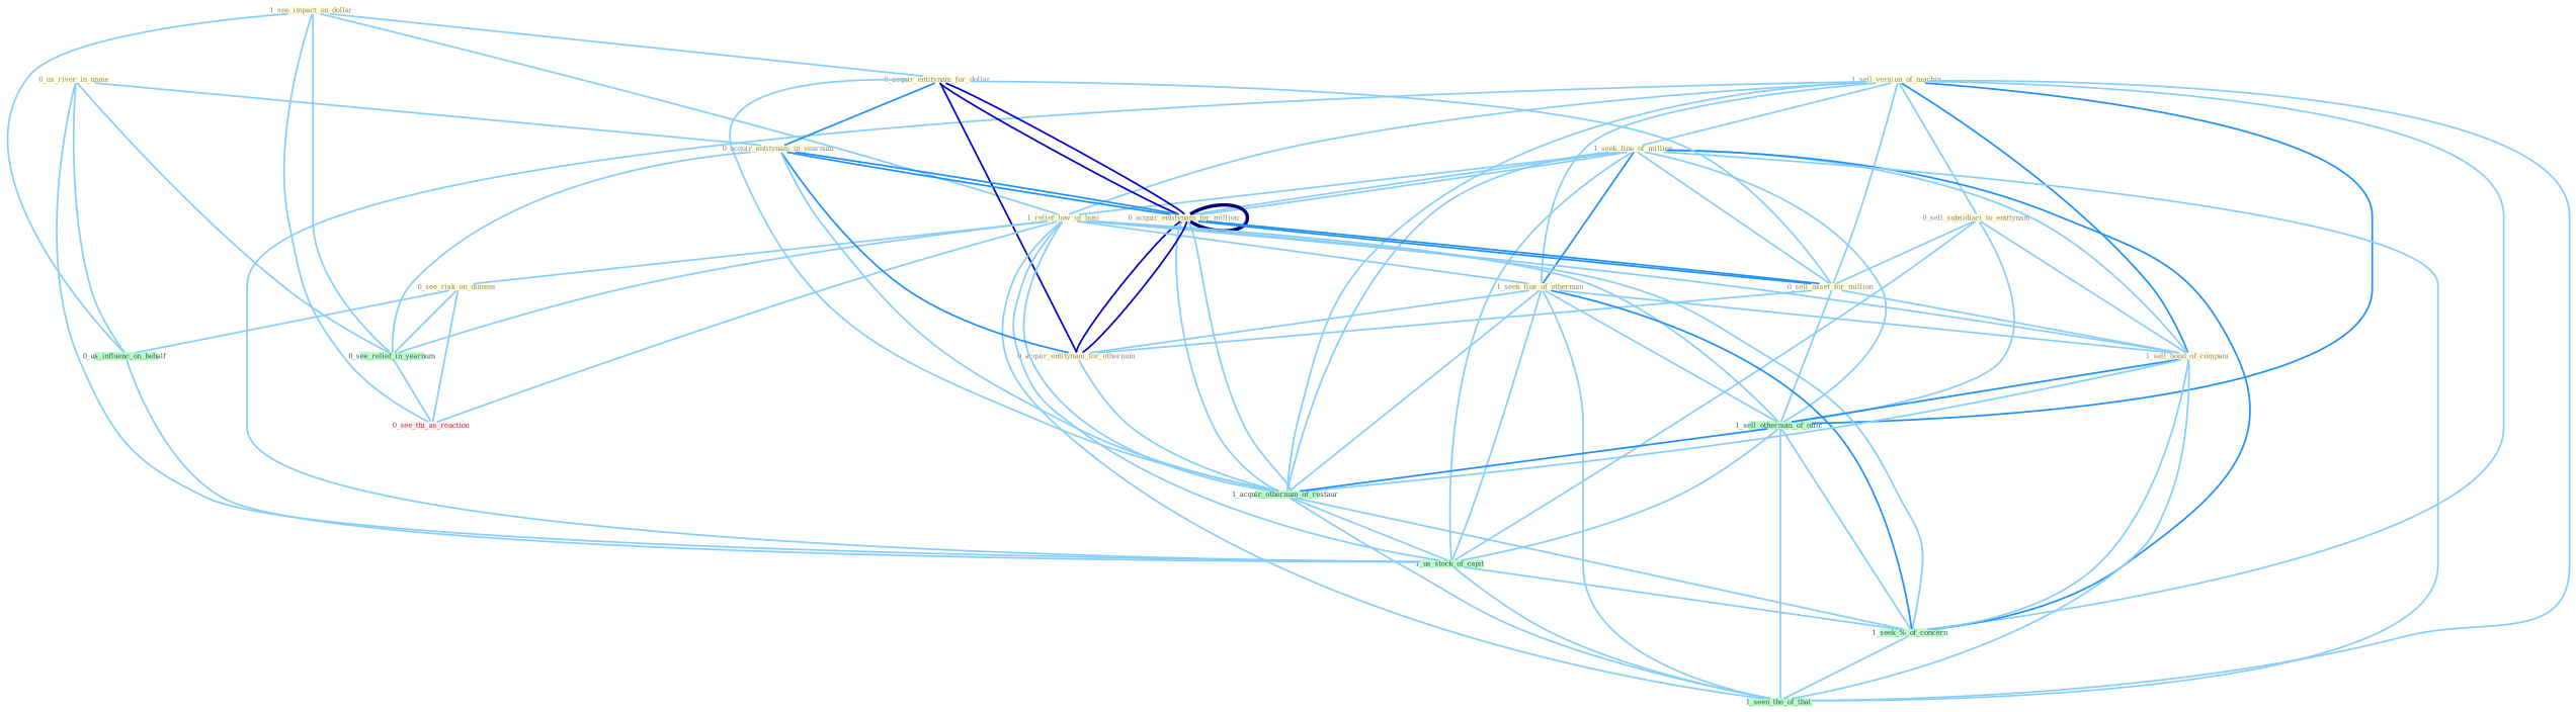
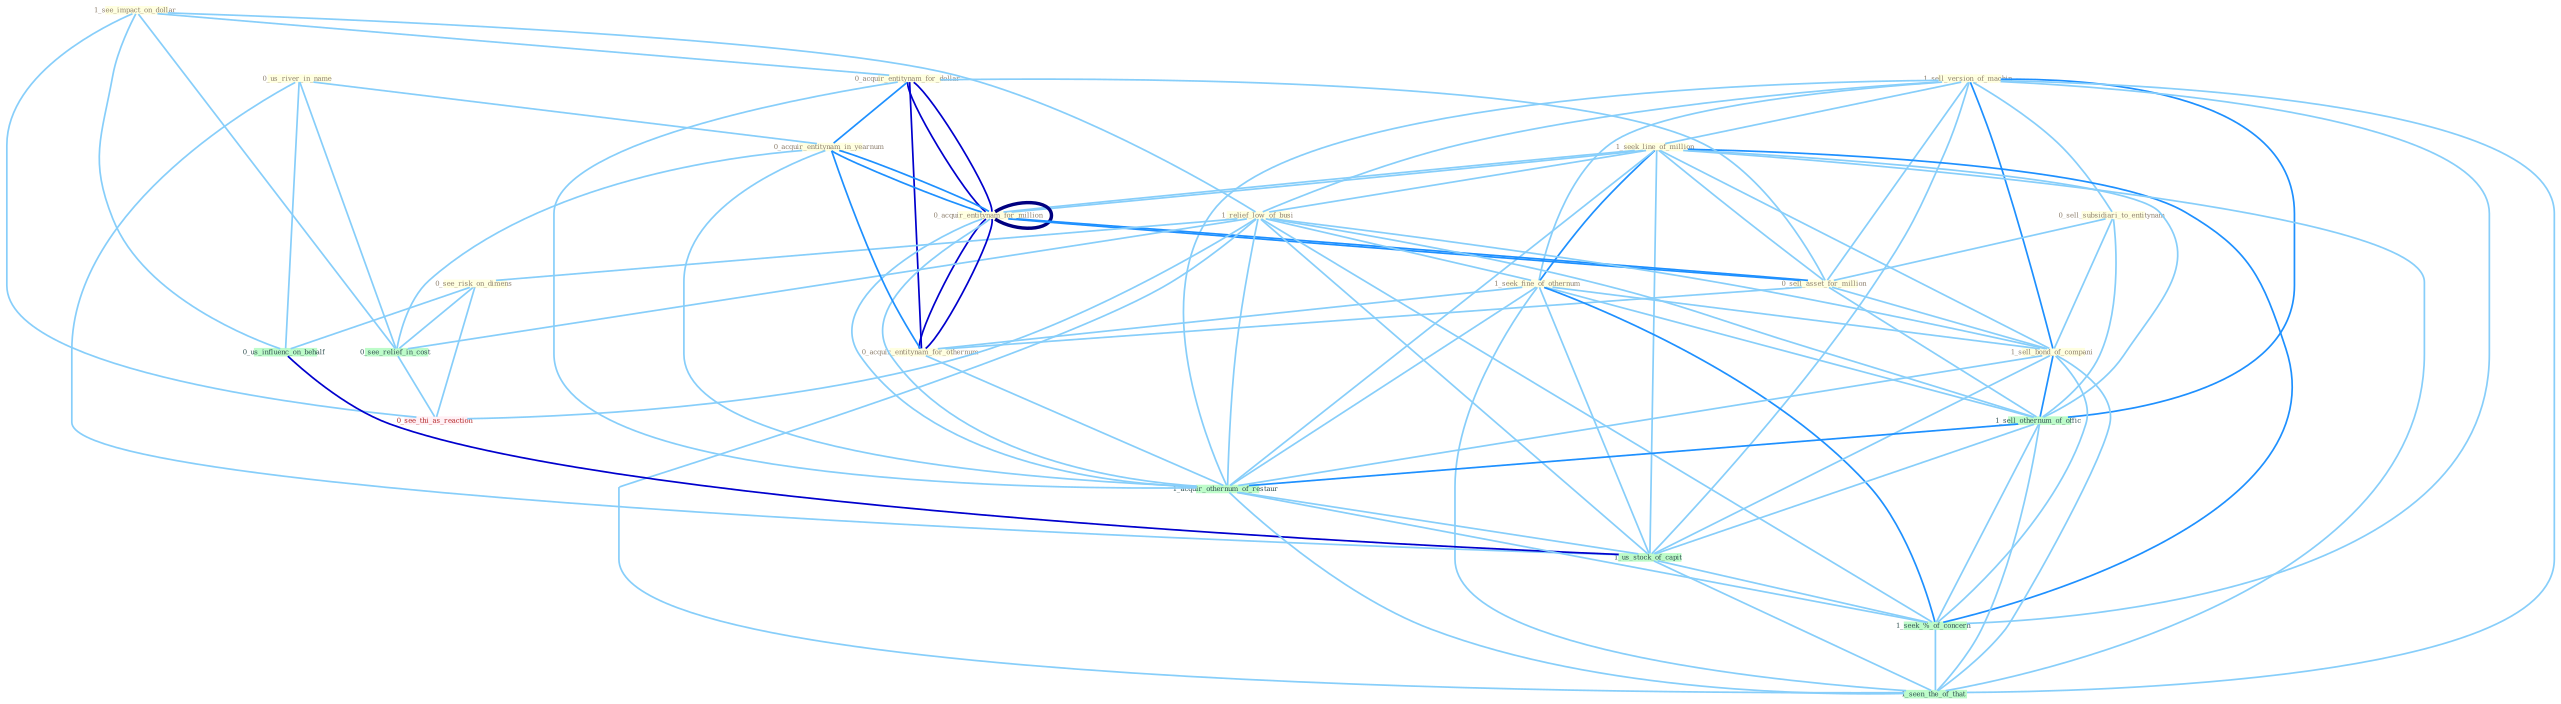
  graph {
    node [color="#ffffe0" fixedsize=true fontcolor="#8b7d6b" fontsize=4 shape=polygon style=filled]
    edge [color="#87cefa" w=1]
    "0_us_river_in_name " [height=.06 width=.5]
    "1_sell_version_of_machin " [height=.06 width=.5]
    "1_see_impact_on_dollar " [height=.06 width=.5]
    "1_seek_line_of_million " [height=.06 width=.5]
    "0_acquir_entitynam_for_dollar " [height=.06 width=.5]
    "0_acquir_entitynam_for_million " [height=.06 width=.5]
    "0_sell_subsidiari_to_entitynam " [height=.06 width=.5]
    "0_sell_asset_for_million " [height=.06 width=.5]
    n9 [height=.06 label="1_relief_low_of_busi" width=.5]
    "1_seek_fine_of_othernum " [height=.06 width=.5]
    "0_acquir_entitynam_for_othernum " [height=.06 width=.5]
    "0_see_risk_on_dimens " [height=.06 width=.5]
    "1_sell_bond_of_compani " [height=.06 width=.5]
    "0_acquir_entitynam_in_yearnum " [height=.06 width=.5]
    "0_see_thi_as_reaction " [color="#fff0f5" fontcolor="#b22222" height=.06 width=.5]
    "0_us_influenc_on_behalf " [color="#BDFCC9" fontcolor="#2f4f4f" height=.06 width=.5]
-   "0_see_relief_in_cost " [color="#BDFCC9" fontcolor="#2f4f4f" height=.06 width=.5 label="0_see_relief_in_yearnum"]
+   "0_see_relief_in_cost " [color="#BDFCC9" fontcolor="#2f4f4f" height=.06 width=.5]
    "1_us_stock_of_capit " [color="#BDFCC9" fontcolor="#2f4f4f" height=.06 width=.5]
    "1_sell_othernum_of_offic " [color="#BDFCC9" fontcolor="#2f4f4f" height=.06 width=.5]
    "1_acquir_othernum_of_restaur " [color="#BDFCC9" fontcolor="#2f4f4f" height=.06 width=.5]
    "1_seek_%_of_concern " [color="#BDFCC9" fontcolor="#2f4f4f" height=.06 width=.5]
    "1_seen_the_of_that " [color="#BDFCC9" fontcolor="#2f4f4f" height=.06 width=.5]
    subgraph sub_1 {
      "0_us_river_in_name "
      "1_sell_version_of_machin "
      "1_see_impact_on_dollar "
      "1_seek_line_of_million "
      "0_acquir_entitynam_for_dollar "
      "0_acquir_entitynam_for_million "
      "0_sell_subsidiari_to_entitynam "
      "0_sell_asset_for_million "
      n9
      "1_seek_fine_of_othernum "
      "0_acquir_entitynam_for_othernum "
      "0_see_risk_on_dimens "
      "1_sell_bond_of_compani "
      "0_acquir_entitynam_in_yearnum "
    }
    subgraph sub_2 {
      "0_see_thi_as_reaction "
    }
    "0_us_river_in_name " -- "0_acquir_entitynam_in_yearnum "
    "0_us_river_in_name " -- "0_us_influenc_on_behalf "
    "0_us_river_in_name " -- "0_see_relief_in_cost "
    "0_us_river_in_name " -- "1_us_stock_of_capit "
    "1_sell_version_of_machin " -- "1_seek_line_of_million "
    "1_sell_version_of_machin " -- "0_sell_subsidiari_to_entitynam "
    "1_sell_version_of_machin " -- "0_sell_asset_for_million "
    "1_sell_version_of_machin " -- n9
    "1_sell_version_of_machin " -- "1_seek_fine_of_othernum "
    "1_sell_version_of_machin " -- "1_sell_bond_of_compani " [color="#1e90ff" w=2]
    "1_sell_version_of_machin " -- "1_us_stock_of_capit "
    "1_sell_version_of_machin " -- "1_sell_othernum_of_offic " [color="#1e90ff" w=2]
    "1_sell_version_of_machin " -- "1_acquir_othernum_of_restaur "
    "1_sell_version_of_machin " -- "1_seek_%_of_concern "
    "1_sell_version_of_machin " -- "1_seen_the_of_that "
    "1_see_impact_on_dollar " -- "0_acquir_entitynam_for_dollar "
    "1_see_impact_on_dollar " -- n9
    "1_see_impact_on_dollar " -- "0_see_thi_as_reaction "
    "1_see_impact_on_dollar " -- "0_us_influenc_on_behalf "
    "1_see_impact_on_dollar " -- "0_see_relief_in_cost "
    "1_seek_line_of_million " -- "0_acquir_entitynam_for_million "
    "1_seek_line_of_million " -- "0_acquir_entitynam_for_million "
    "1_seek_line_of_million " -- "0_sell_asset_for_million "
    "1_seek_line_of_million " -- n9
    "1_seek_line_of_million " -- "1_seek_fine_of_othernum " [color="#1e90ff" w=2]
    "1_seek_line_of_million " -- "1_sell_bond_of_compani "
    "1_seek_line_of_million " -- "1_us_stock_of_capit "
    "1_seek_line_of_million " -- "1_sell_othernum_of_offic "
    "1_seek_line_of_million " -- "1_acquir_othernum_of_restaur "
    "1_seek_line_of_million " -- "1_seek_%_of_concern " [color="#1e90ff" w=2]
    "1_seek_line_of_million " -- "1_seen_the_of_that "
    "0_acquir_entitynam_for_dollar " -- "0_acquir_entitynam_for_million " [color="#0000cd" w=3]
    "0_acquir_entitynam_for_dollar " -- "0_acquir_entitynam_for_million " [color="#0000cd" w=3]
    "0_acquir_entitynam_for_dollar " -- "0_sell_asset_for_million "
    "0_acquir_entitynam_for_dollar " -- "0_acquir_entitynam_for_othernum " [color="#0000cd" w=3]
    "0_acquir_entitynam_for_dollar " -- "0_acquir_entitynam_in_yearnum " [color="#1e90ff" w=2]
    "0_acquir_entitynam_for_dollar " -- "1_acquir_othernum_of_restaur "
    "0_acquir_entitynam_for_million " -- "0_acquir_entitynam_for_million " [color="#000080" style=bold w=4]
    "0_acquir_entitynam_for_million " -- "0_sell_asset_for_million " [color="#1e90ff" w=2]
    "0_acquir_entitynam_for_million " -- "0_acquir_entitynam_for_othernum " [color="#0000cd" w=3]
    "0_acquir_entitynam_for_million " -- "0_acquir_entitynam_in_yearnum " [color="#1e90ff" w=2]
    "0_acquir_entitynam_for_million " -- "1_acquir_othernum_of_restaur "
    "0_acquir_entitynam_for_million " -- "1_acquir_othernum_of_restaur "
    "0_sell_subsidiari_to_entitynam " -- "0_sell_asset_for_million "
    "0_sell_subsidiari_to_entitynam " -- "1_sell_bond_of_compani "
    "0_sell_subsidiari_to_entitynam " -- "1_sell_othernum_of_offic "
    "0_sell_asset_for_million " -- "0_acquir_entitynam_for_million " [color="#1e90ff" w=2]
    "0_sell_asset_for_million " -- "0_acquir_entitynam_for_othernum "
    "0_sell_asset_for_million " -- "1_sell_bond_of_compani "
    "0_sell_asset_for_million " -- "1_sell_othernum_of_offic "
    n9 -- "1_seek_fine_of_othernum "
    n9 -- "0_see_risk_on_dimens "
    n9 -- "1_sell_bond_of_compani "
    n9 -- "0_see_thi_as_reaction "
    n9 -- "0_see_relief_in_cost "
    n9 -- "1_us_stock_of_capit "
    n9 -- "1_sell_othernum_of_offic "
    n9 -- "1_acquir_othernum_of_restaur "
    n9 -- "1_seek_%_of_concern "
    n9 -- "1_seen_the_of_that "
    "1_seek_fine_of_othernum " -- "0_acquir_entitynam_for_othernum "
    "1_seek_fine_of_othernum " -- "1_sell_bond_of_compani "
    "1_seek_fine_of_othernum " -- "1_us_stock_of_capit "
    "1_seek_fine_of_othernum " -- "1_sell_othernum_of_offic "
    "1_seek_fine_of_othernum " -- "1_acquir_othernum_of_restaur "
    "1_seek_fine_of_othernum " -- "1_seek_%_of_concern " [color="#1e90ff" w=2]
    "1_seek_fine_of_othernum " -- "1_seen_the_of_that "
    "0_acquir_entitynam_for_othernum " -- "0_acquir_entitynam_for_million " [color="#0000cd" w=3]
    "0_acquir_entitynam_for_othernum " -- "0_acquir_entitynam_in_yearnum " [color="#1e90ff" w=2]
    "0_acquir_entitynam_for_othernum " -- "1_acquir_othernum_of_restaur "
    "0_see_risk_on_dimens " -- "0_see_thi_as_reaction "
    "0_see_risk_on_dimens " -- "0_us_influenc_on_behalf "
    "0_see_risk_on_dimens " -- "0_see_relief_in_cost "
-   "0_sell_subsidiari_to_entitynam " -- "1_us_stock_of_capit "
+   "1_sell_bond_of_compani " -- "1_us_stock_of_capit "
    "1_sell_bond_of_compani " -- "1_sell_othernum_of_offic " [color="#1e90ff" w=2]
    "1_sell_bond_of_compani " -- "1_acquir_othernum_of_restaur "
    "1_sell_bond_of_compani " -- "1_seek_%_of_concern "
    "1_sell_bond_of_compani " -- "1_seen_the_of_that "
    "0_acquir_entitynam_in_yearnum " -- "0_acquir_entitynam_for_million " [color="#1e90ff" w=2]
    "0_acquir_entitynam_in_yearnum " -- "0_see_relief_in_cost "
    "0_acquir_entitynam_in_yearnum " -- "1_acquir_othernum_of_restaur "
-   "0_us_influenc_on_behalf " -- "1_us_stock_of_capit "
+   "0_us_influenc_on_behalf " -- "1_us_stock_of_capit " [color="#0000cd"]
    "0_see_relief_in_cost " -- "0_see_thi_as_reaction "
    "1_us_stock_of_capit " -- "1_seek_%_of_concern "
    "1_us_stock_of_capit " -- "1_seen_the_of_that "
    "1_sell_othernum_of_offic " -- "1_us_stock_of_capit "
    "1_sell_othernum_of_offic " -- "1_acquir_othernum_of_restaur " [color="#1e90ff" w=2]
    "1_sell_othernum_of_offic " -- "1_seek_%_of_concern "
    "1_sell_othernum_of_offic " -- "1_seen_the_of_that "
    "1_acquir_othernum_of_restaur " -- "1_us_stock_of_capit "
    "1_acquir_othernum_of_restaur " -- "1_seek_%_of_concern "
    "1_acquir_othernum_of_restaur " -- "1_seen_the_of_that "
    "1_seek_%_of_concern " -- "1_seen_the_of_that "
  }
